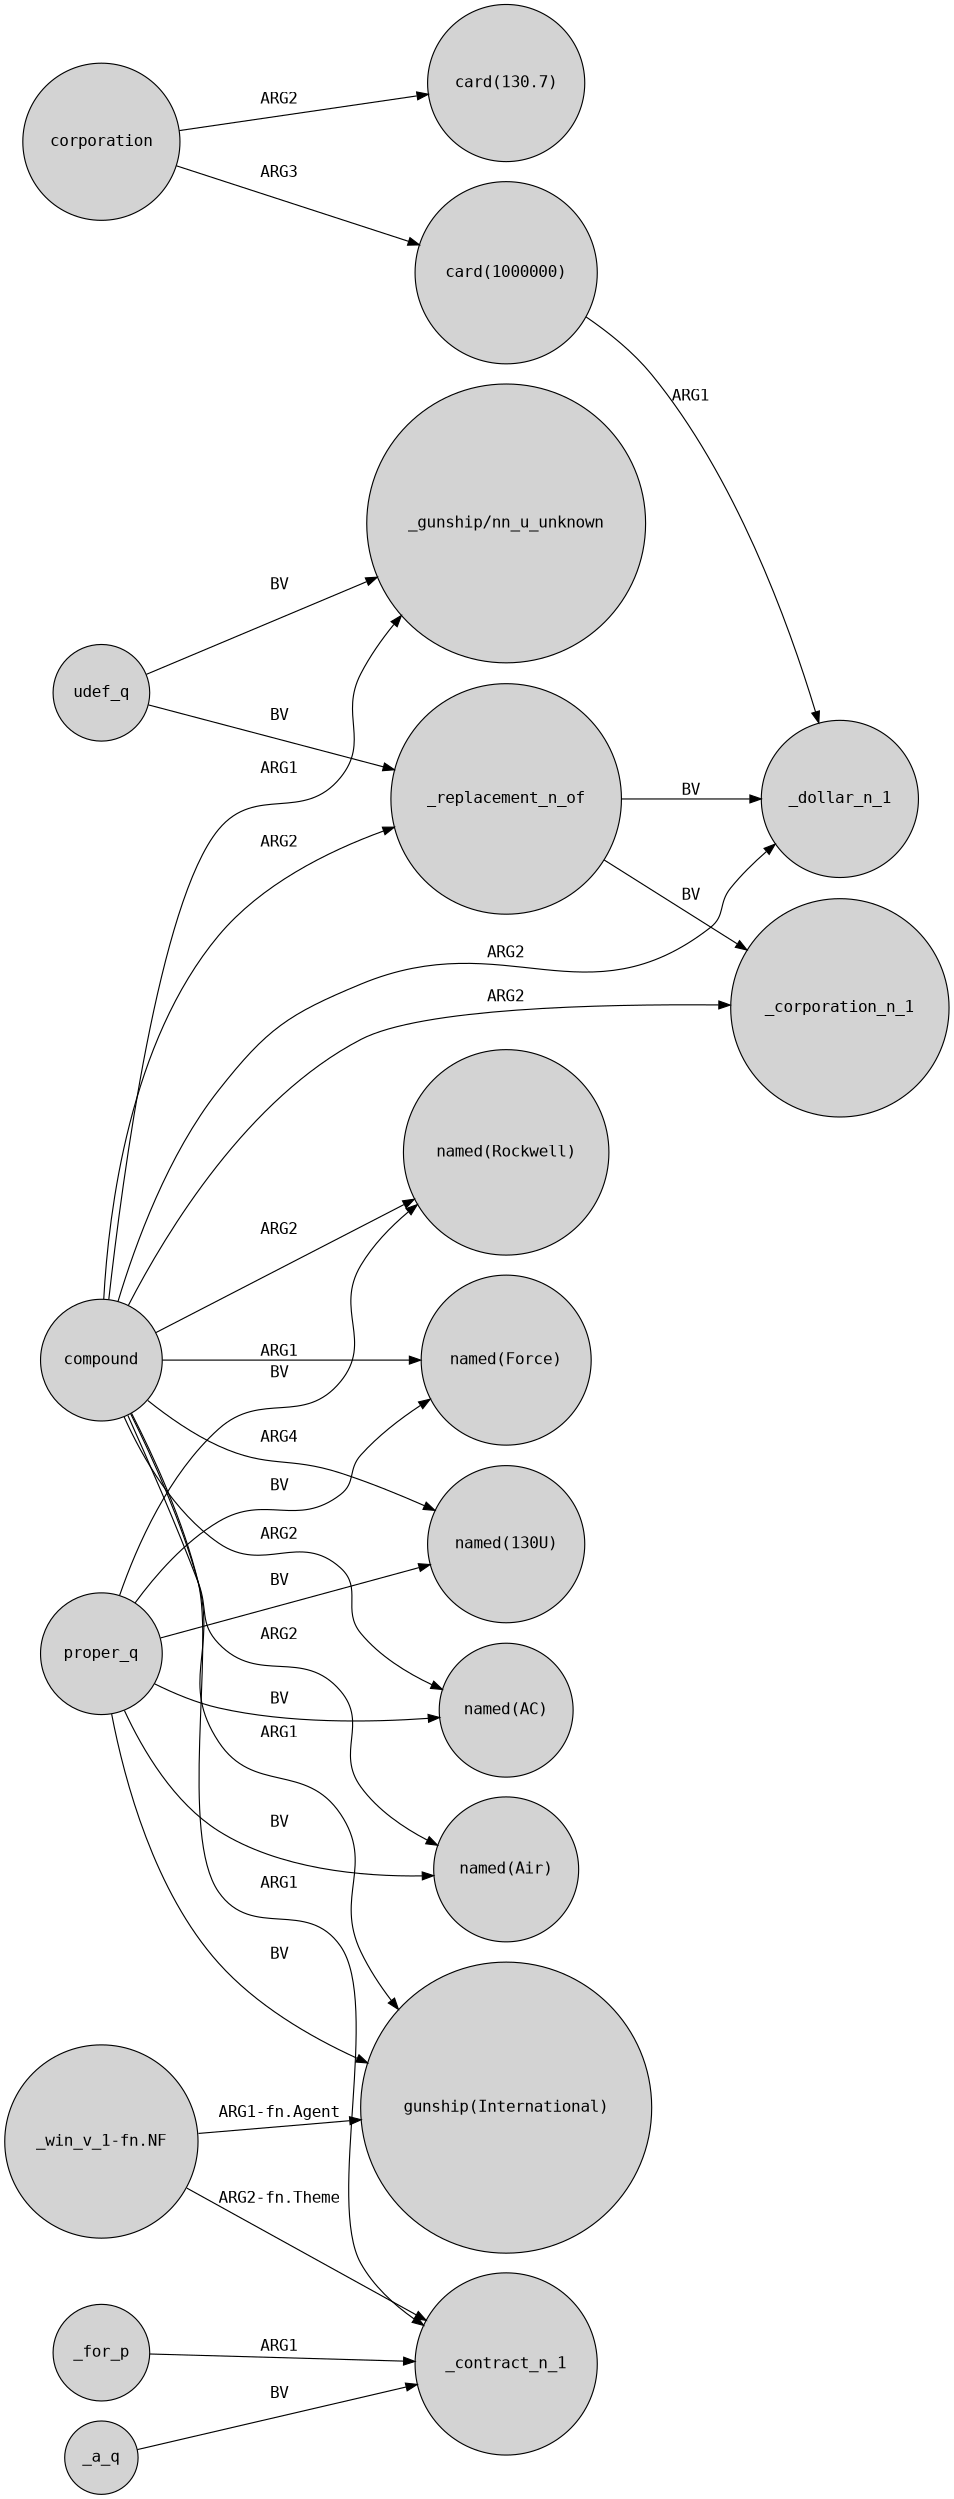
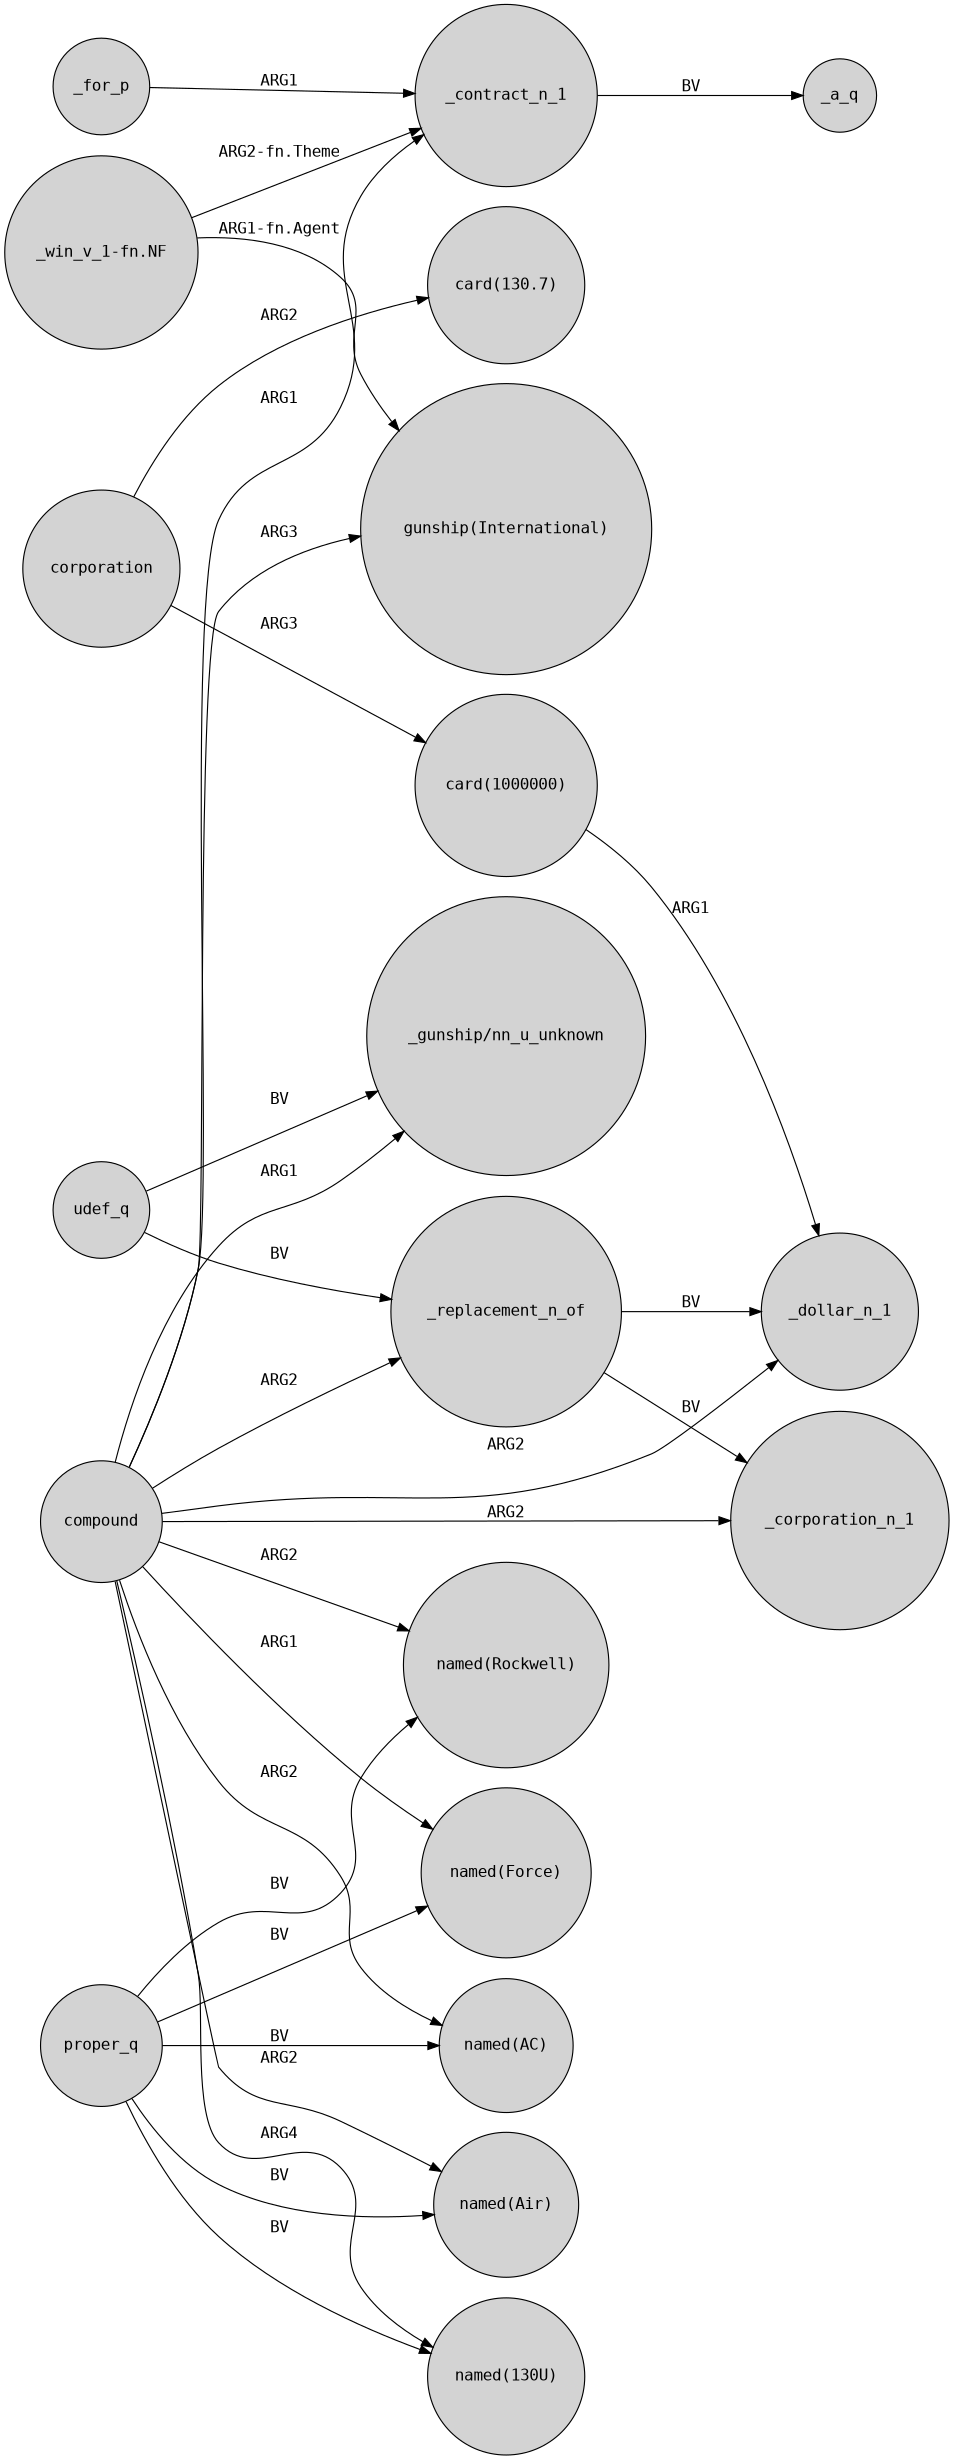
  digraph {
    fontname="DejaVu Sans Mono"
    rankdir=LR
    node [fontname="DejaVu Sans Mono" shape=circle style=filled]
    edge [fontname="DejaVu Sans Mono"]
    n1 [label="gunship(International)"]
    compound
    _dollar_n_1
    _contract_n_1
    "named(AC)"
    "named(Air)"
    _corporation_n_1
    "named(Force)"
    "_gunship/nn_u_unknown"
    "named(Rockwell)"
    "named(130U)"
    _replacement_n_of
    "card(1000000)"
    "_win_v_1-fn.NF"
    proper_q
    udef_q
    _for_p
    _a_q
    n19 [label=corporation]
    "card(130.7)"
-   compound -> n1 [label=ARG1]
+   compound -> n1 [label=ARG3]
    compound -> _dollar_n_1 [label=ARG2]
    compound -> _contract_n_1 [label=ARG1]
    compound -> "named(AC)" [label=ARG2]
    compound -> "named(Air)" [label=ARG2]
    compound -> _corporation_n_1 [label=ARG2]
    compound -> "named(Force)" [label=ARG1]
    compound -> "_gunship/nn_u_unknown" [label=ARG1]
    compound -> "named(Rockwell)" [label=ARG2]
    compound -> "named(130U)" [label=ARG4]
    compound -> _replacement_n_of [label=ARG2]
    _replacement_n_of -> _dollar_n_1 [label=BV]
    _replacement_n_of -> _corporation_n_1 [label=BV]
    "card(1000000)" -> _dollar_n_1 [label=ARG1]
    "_win_v_1-fn.NF" -> n1 [label="ARG1-fn.Agent"]
    "_win_v_1-fn.NF" -> _contract_n_1 [label="ARG2-fn.Theme"]
-   proper_q -> n1 [label=BV]
    proper_q -> "named(AC)" [label=BV]
    proper_q -> "named(Air)" [label=BV]
    proper_q -> "named(Force)" [label=BV]
    proper_q -> "named(Rockwell)" [label=BV]
    proper_q -> "named(130U)" [label=BV]
    udef_q -> "_gunship/nn_u_unknown" [label=BV]
    udef_q -> _replacement_n_of [label=BV]
    _for_p -> _contract_n_1 [label=ARG1]
-   _a_q -> _contract_n_1 [label=BV]
+   _contract_n_1 -> _a_q [label=BV]
    n19 -> "card(1000000)" [label=ARG3]
    n19 -> "card(130.7)" [label=ARG2]
  }
